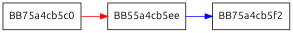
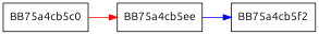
  digraph {
    fontname=Ubuntu
    rankdir=LR
    splines=ortho
    node [fontname=Ubuntu shape=box]
    edge [fontname=Ubuntu]
    BB75a4cb5c0
-   BB75a4cb5ee [label=BB55a4cb5ee]
+   BB75a4cb5ee
    BB75a4cb5f2
    BB75a4cb5c0 -> BB75a4cb5ee [color=red]
    BB75a4cb5ee -> BB75a4cb5f2 [color=blue]
  }
